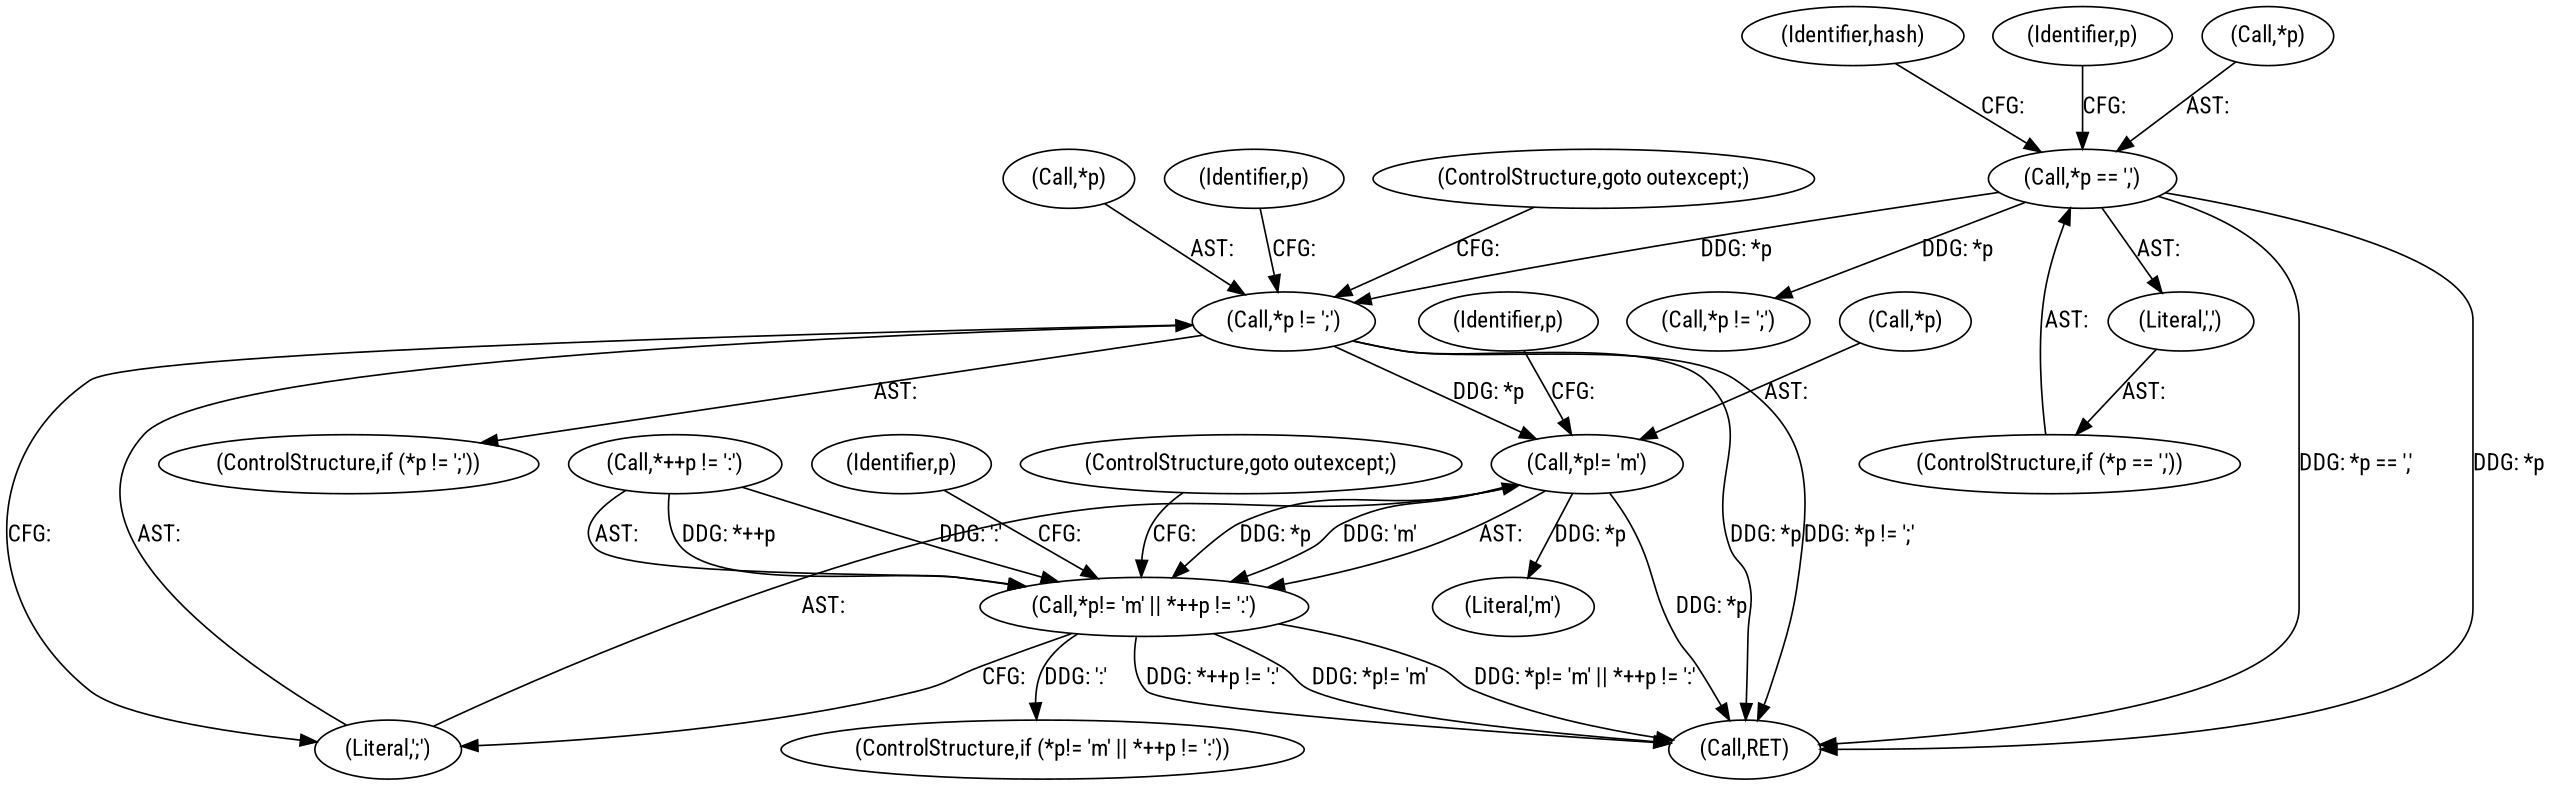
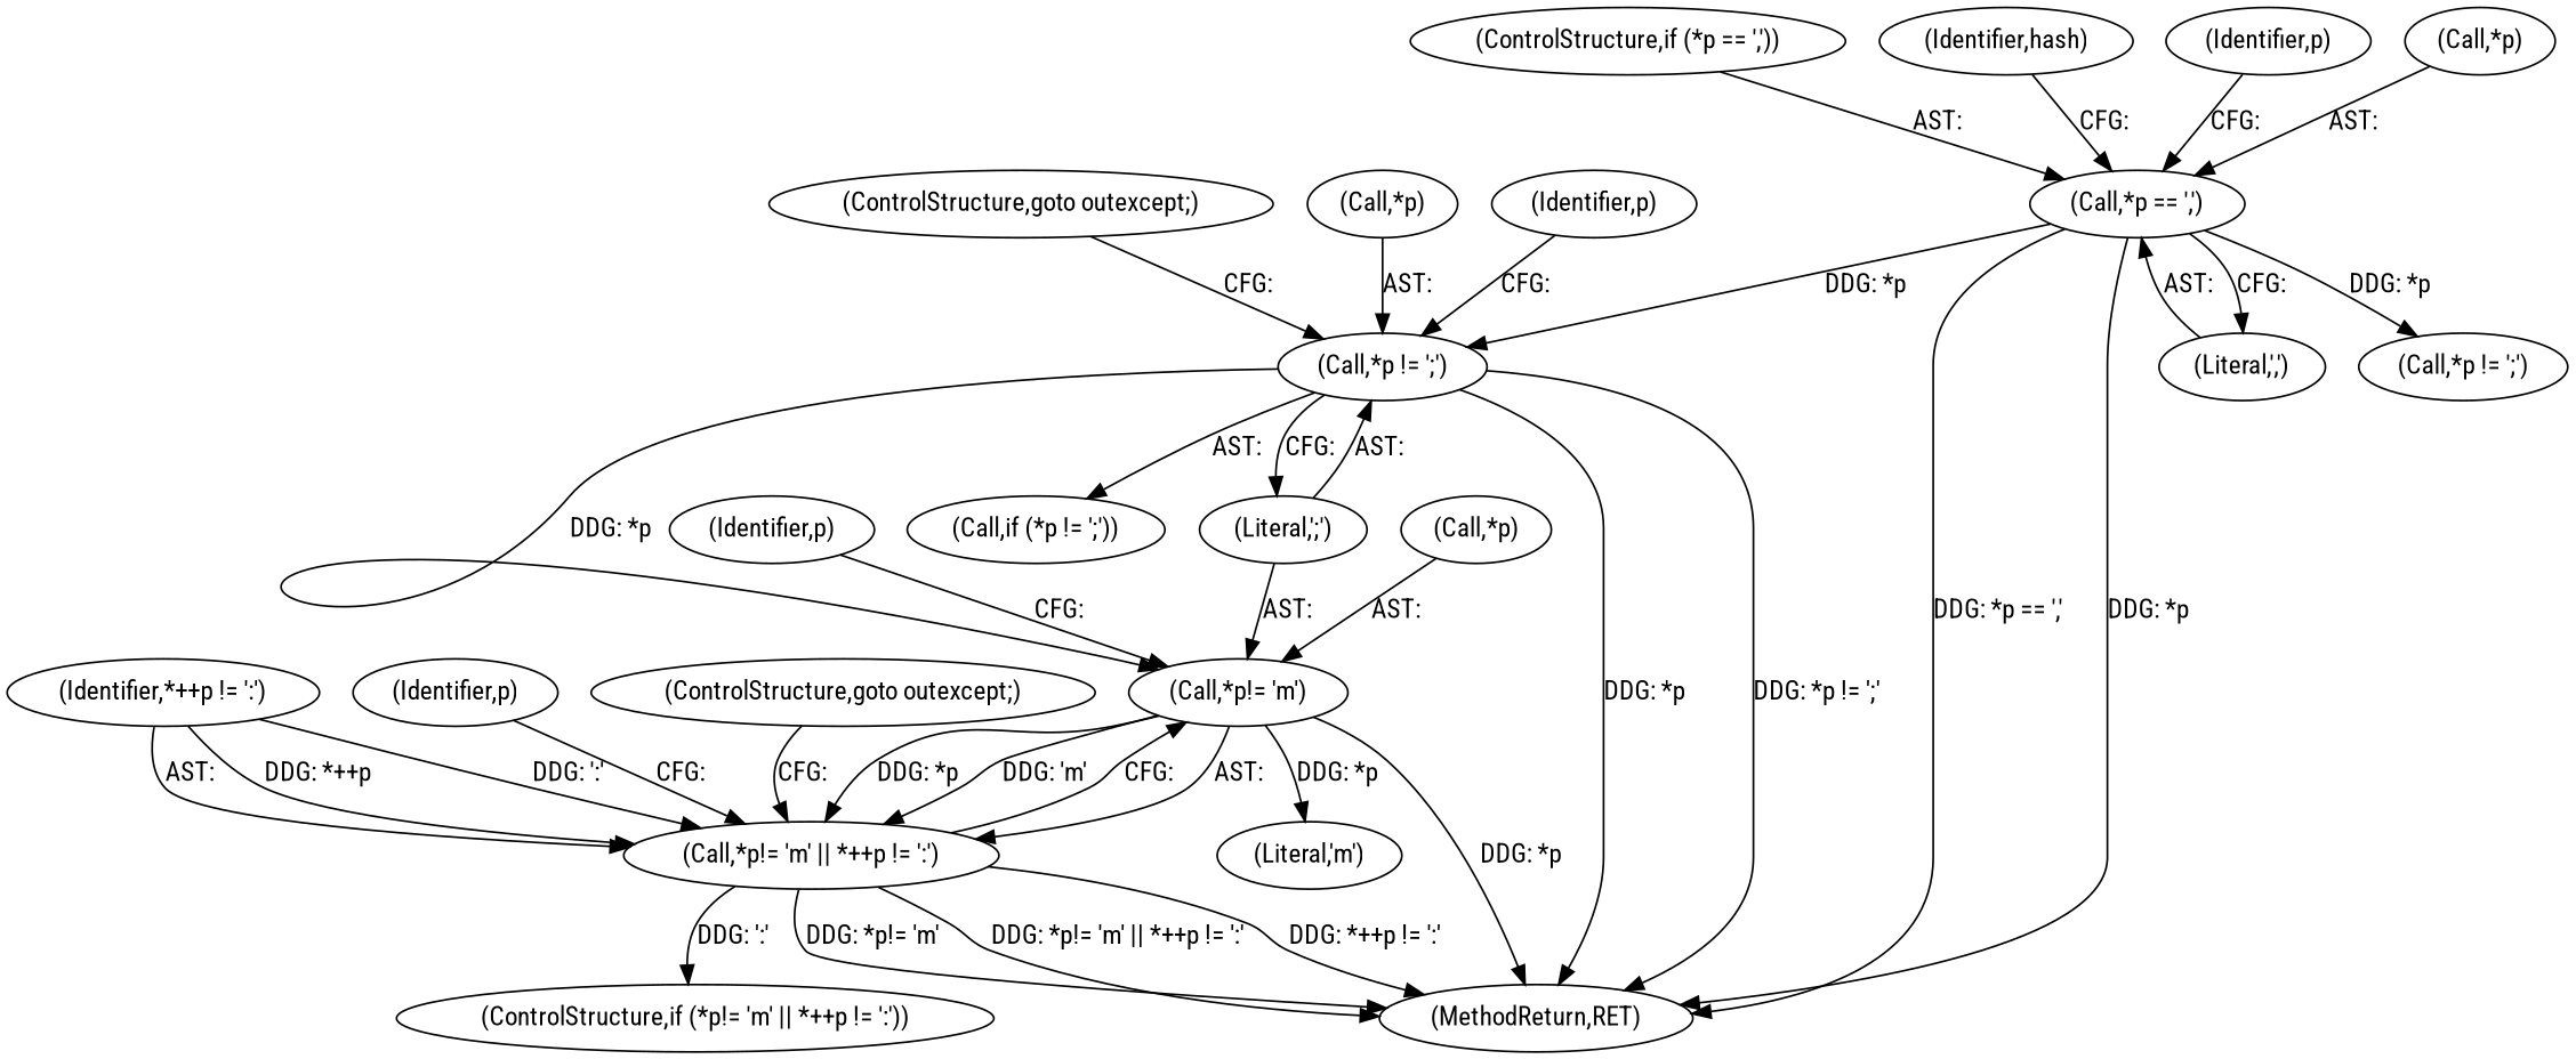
  digraph {
    fontname="Roboto Condensed"
    node [fontname="Roboto Condensed"]
    edge [fontname="Roboto Condensed"]
    n1 [label="(Call,*p != ';')"]
    n2 [label="(Call,*p!= 'm')"]
-   n3 [label="(ControlStructure,if (*p != ';'))"]
-   n4 [label="(Call,RET)"]
+   n3 [label="(Call,if (*p != ';'))"]
+   n4 [label="(MethodReturn,RET)"]
    n5 [label="(Literal,';')"]
    n6 [label="(Call,*p!= 'm' || *++p != ':')"]
    n7 [label="(Literal,'m')"]
    n8 [label="(Call,*p == ',')"]
    n9 [label="(Call,*p != ';')"]
    n10 [label="(Literal,',')"]
    n11 [label="(ControlStructure,if (*p == ','))"]
    n12 [label="(ControlStructure,if (*p!= 'm' || *++p != ':'))"]
-   n13 [label="(Call,*++p != ':')"]
+   n13 [label="(Identifier,*++p != ':')"]
    n14 [label="(Call,*p)"]
    n15 [label="(Identifier,hash)"]
    n16 [label="(Identifier,p)"]
    n17 [label="(Call,*p)"]
    n18 [label="(Identifier,p)"]
    n19 [label="(Identifier,p)"]
    n20 [label="(Call,*p)"]
    n21 [label="(Identifier,p)"]
    n22 [label="(ControlStructure,goto outexcept;)"]
    n23 [label="(ControlStructure,goto outexcept;)"]
    n1 -> n2 [label="DDG: *p"]
    n1 -> n3 [label="AST: "]
    n1 -> n4 [label="DDG: *p"]
    n1 -> n4 [label="DDG: *p != ';'"]
    n1 -> n5 [label="CFG: "]
    n2 -> n4 [label="DDG: *p"]
    n2 -> n6 [label="AST: "]
    n2 -> n6 [label="DDG: *p"]
    n2 -> n6 [label="DDG: 'm'"]
    n2 -> n7 [label="DDG: *p"]
    n5 -> n1 [label="AST: "]
    n5 -> n2 [label="AST: "]
-   n6 -> n5 [label="CFG: "]
+   n6 -> n2 [label="CFG: "]
    n6 -> n4 [label="DDG: *p!= 'm' || *++p != ':'"]
    n6 -> n4 [label="DDG: *++p != ':'"]
    n6 -> n4 [label="DDG: *p!= 'm'"]
    n6 -> n12 [label="DDG: ':'"]
    n8 -> n1 [label="DDG: *p"]
    n8 -> n4 [label="DDG: *p == ','"]
    n8 -> n4 [label="DDG: *p"]
    n8 -> n9 [label="DDG: *p"]
-   n8 -> n10 [label="AST: "]
-   n10 -> n11 [label="AST: "]
+   n8 -> n10 [label="CFG: "]
+   n10 -> n8 [label="AST: "]
    n11 -> n8 [label="AST: "]
    n13 -> n6 [label="AST: "]
    n13 -> n6 [label="DDG: *++p"]
    n13 -> n6 [label="DDG: ':'"]
    n14 -> n2 [label="AST: "]
    n15 -> n8 [label="CFG: "]
    n16 -> n2 [label="CFG: "]
    n17 -> n1 [label="AST: "]
    n18 -> n1 [label="CFG: "]
    n19 -> n8 [label="CFG: "]
    n20 -> n8 [label="AST: "]
    n21 -> n6 [label="CFG: "]
    n22 -> n1 [label="CFG: "]
    n23 -> n6 [label="CFG: "]
  }
